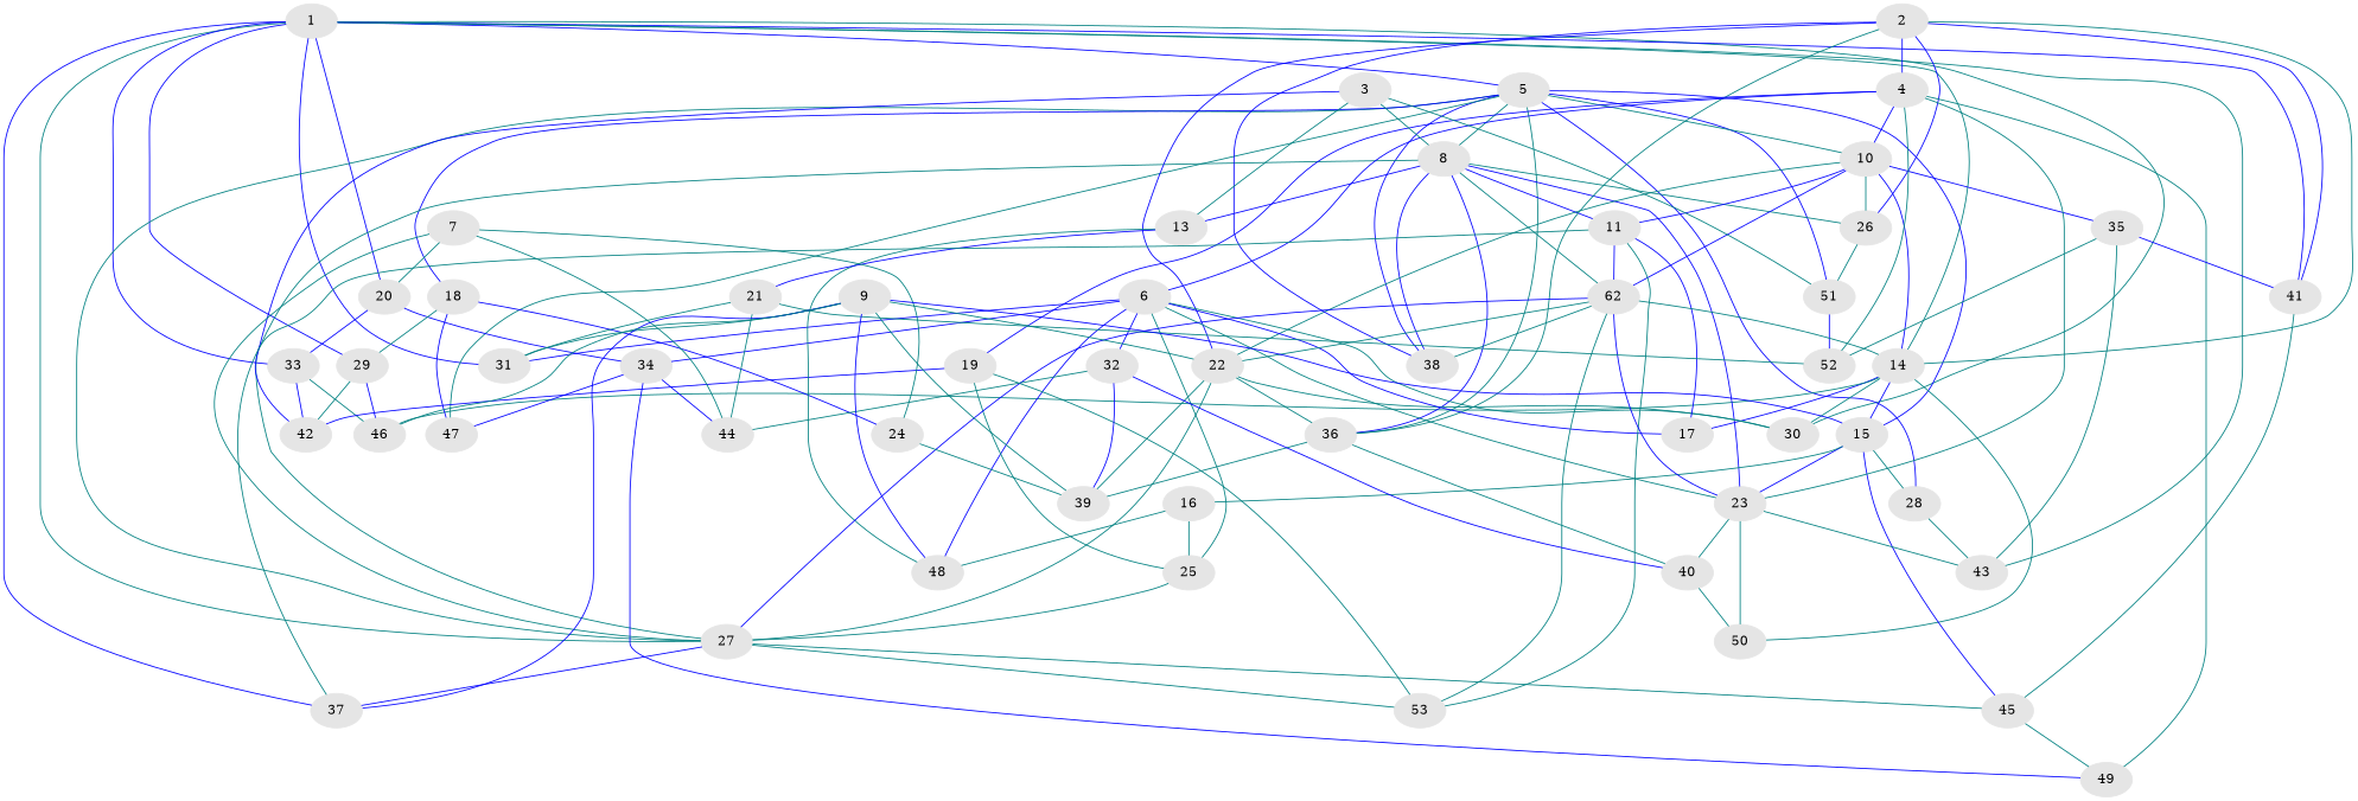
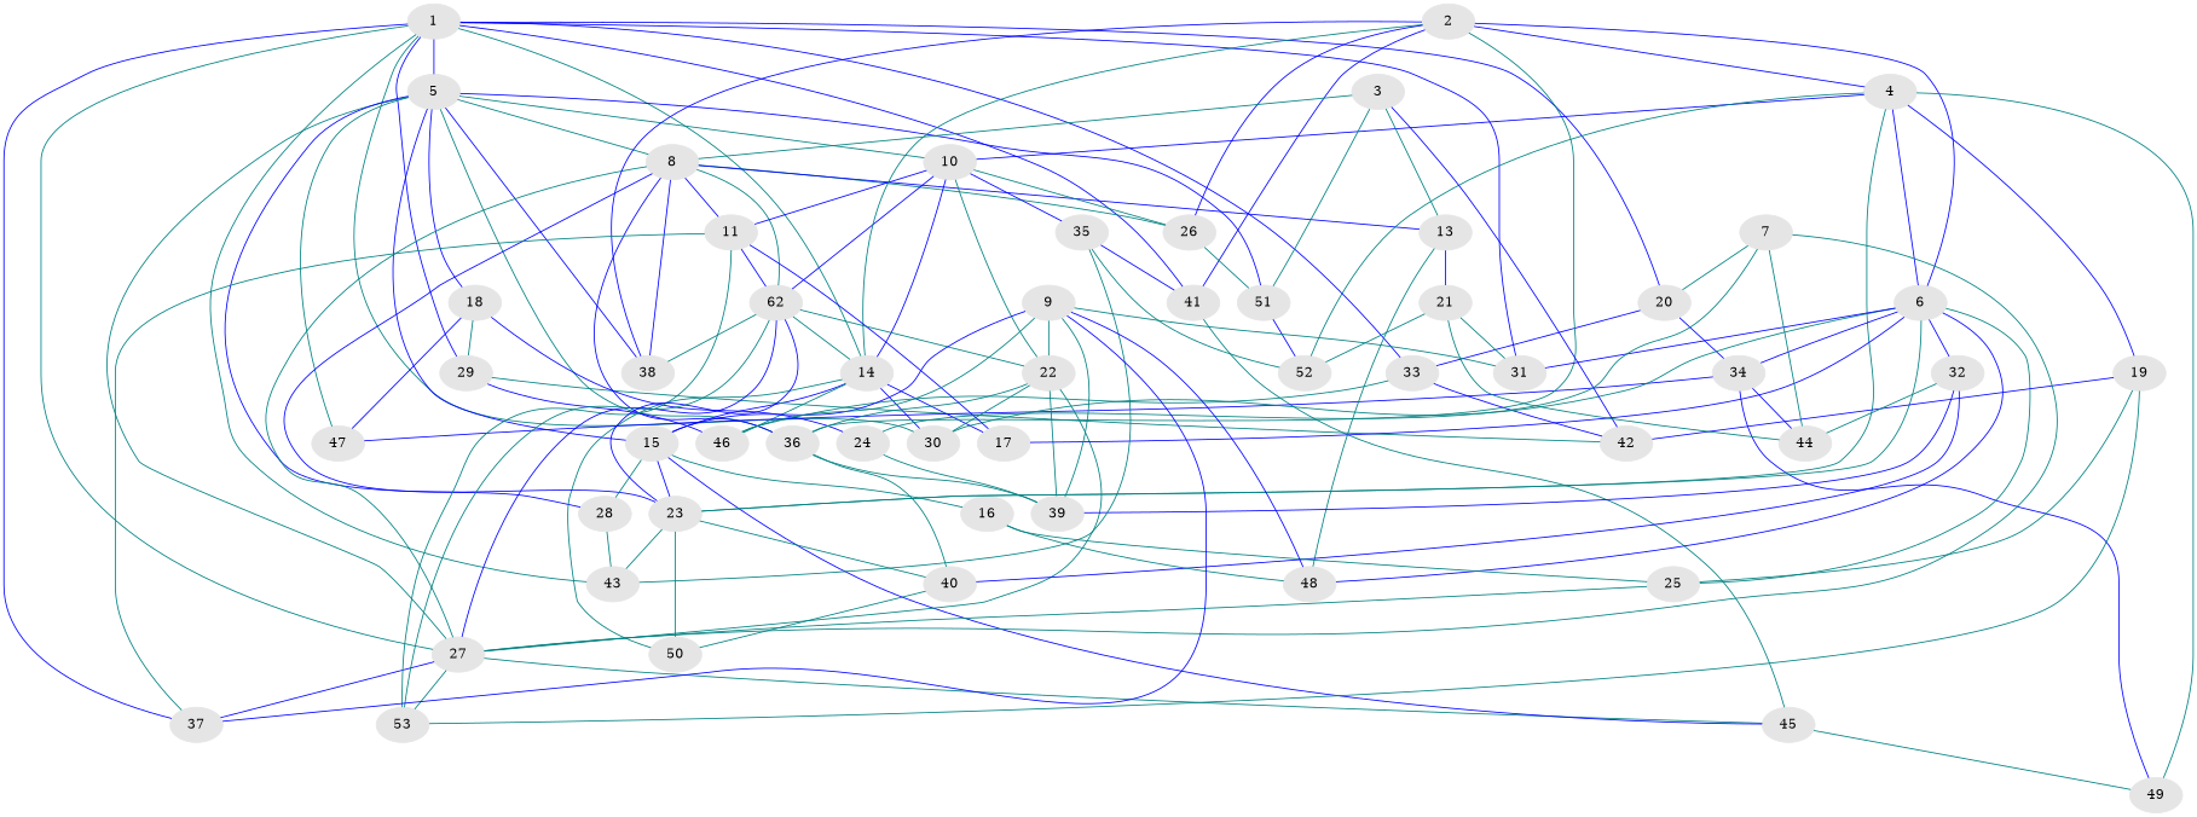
  graph {
    node [color=gray90 style=filled]
    edge [color=teal weight=1.0]
    1
    5
    14
    20
    27
    29
    30
    31
    33
    37
    41
    43
    36
    38
    8
    51
    10
    15
    18
    28
    47
    50
    17
    46
    34
    53
    45
    42
    2
    4
    22
    26
    6
    19
    23
    49
    52
    39
    40
    3
    13
    11
    n43 [label=62]
    48
    21
    25
    32
    35
    16
    24
    44
    7
    9
    1 -- 5 [color=blue]
    1 -- 14
    1 -- 20 [color=blue]
    1 -- 27
    1 -- 29 [color=blue]
    1 -- 30
    1 -- 31 [color=blue]
    1 -- 33 [color=blue]
    1 -- 37 [color=blue]
    1 -- 41 [color=blue]
    1 -- 43
    5 -- 27
    5 -- 36
    5 -- 38 [color=blue]
    5 -- 8
    5 -- 51 [color=blue]
    5 -- 10
    5 -- 15 [color=blue]
    5 -- 18 [color=blue]
    5 -- 28 [color=blue weight=2.0]
    5 -- 47
-   14 -- 30
+   14 -- 30 [color=blue]
    14 -- 15 [color=blue weight=2.0]
    14 -- 50
    14 -- 17 [color=blue]
    14 -- 46
    20 -- 33 [color=blue]
    20 -- 34 [color=blue]
    27 -- 37 [color=blue]
    27 -- 53
    27 -- 45
    29 -- 46 [color=blue]
    29 -- 42
    33 -- 46
    33 -- 42 [color=blue]
    41 -- 45
    36 -- 39
    36 -- 40
    8 -- 27
    8 -- 36 [color=blue]
    8 -- 38 [color=blue]
    8 -- 26
    8 -- 23 [color=blue weight=3.0]
    8 -- 13 [color=blue]
    8 -- 11 [color=blue]
    8 -- n43
    51 -- 52 [color=blue]
    10 -- 14 [color=blue]
    10 -- 22
    10 -- 26
    10 -- 11 [color=blue weight=2.0]
    10 -- n43 [color=blue weight=2.0]
    10 -- 35 [color=blue]
    15 -- 28
    15 -- 45 [color=blue]
    15 -- 23 [color=blue]
    15 -- 16 [weight=2.0]
    18 -- 29
    18 -- 47 [color=blue]
    18 -- 24 [color=blue]
    28 -- 43
    34 -- 47 [color=blue]
    34 -- 49 [color=blue]
    34 -- 44 [color=blue]
    45 -- 49
    2 -- 14
    2 -- 41 [color=blue]
    2 -- 36
    2 -- 38 [color=blue]
    2 -- 4 [color=blue weight=2.0]
-   2 -- 22 [color=blue]
+   2 -- 6 [color=blue]
    2 -- 26 [color=blue]
    4 -- 10 [color=blue]
    4 -- 6 [color=blue weight=2.0]
    4 -- 19 [color=blue]
    4 -- 23
    4 -- 49 [weight=2.0]
    4 -- 52
    22 -- 27
    22 -- 30
    22 -- 36
    22 -- 39 [weight=3.0]
    26 -- 51
    6 -- 30
    6 -- 31 [color=blue]
    6 -- 17 [color=blue]
    6 -- 34 [color=blue]
    6 -- 23
    6 -- 48 [color=blue]
    6 -- 25
    6 -- 32 [color=blue]
    19 -- 53
    19 -- 42 [color=blue]
    19 -- 25
    23 -- 43
    23 -- 50
    23 -- 40
    40 -- 50
    3 -- 8
    3 -- 51
    3 -- 42 [color=blue]
    3 -- 13
    13 -- 48
    13 -- 21 [color=blue]
    11 -- 37
    11 -- 17 [color=blue weight=2.0]
    11 -- 53
    11 -- n43 [color=blue]
    n43 -- 14
    n43 -- 27 [color=blue]
    n43 -- 38
    n43 -- 53
    n43 -- 22
    n43 -- 23 [color=blue]
    21 -- 31
    21 -- 52
    21 -- 44
    25 -- 27
    32 -- 39 [color=blue]
    32 -- 40 [color=blue]
    32 -- 44
    35 -- 41 [color=blue]
    35 -- 43
    35 -- 52
    16 -- 48
    16 -- 25
    24 -- 39 [weight=2.0]
    7 -- 20
    7 -- 27
    7 -- 24
    7 -- 44
    9 -- 31
    9 -- 37 [color=blue]
    9 -- 15 [color=blue weight=2.0]
    9 -- 46
    9 -- 22 [weight=3.0]
    9 -- 39
    9 -- 48 [color=blue]
  }
